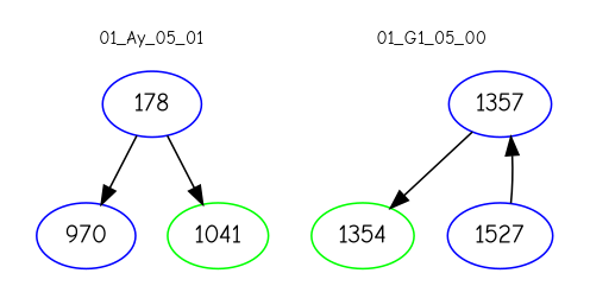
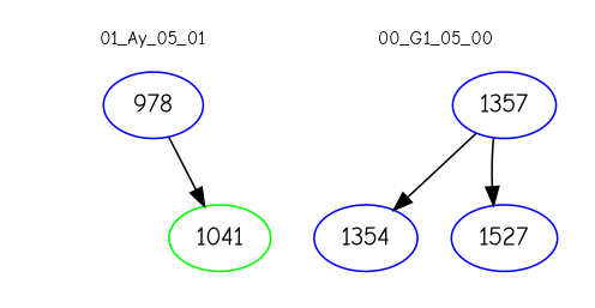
  digraph {
    fontname="Comic Neue"
    node [color=blue fontname="Comic Neue"]
    edge [color=black fontname="Comic Neue"]
-   n1 [label=178]
-   n2 [label=970]
+   n1 [label=978]
    n3 [color=green label=1041]
    n4 [label=1357]
-   n5 [color=green label=1354]
+   n5 [label=1354]
    n6 [label=1527]
    subgraph cluster_1 {
      color=white
      fontsize=10
      label="01_Ay_05_01"
      n1
-     n2
      n3
    }
    subgraph cluster_2 {
      color=white
      fontsize=10
-     label="01_G1_05_00"
+     label="00_G1_05_00"
      n4
      n5
      n6
    }
-   n1 -> n2
    n1 -> n3
    n4 -> n5
-   n6 -> n4
+   n4 -> n6
  }
